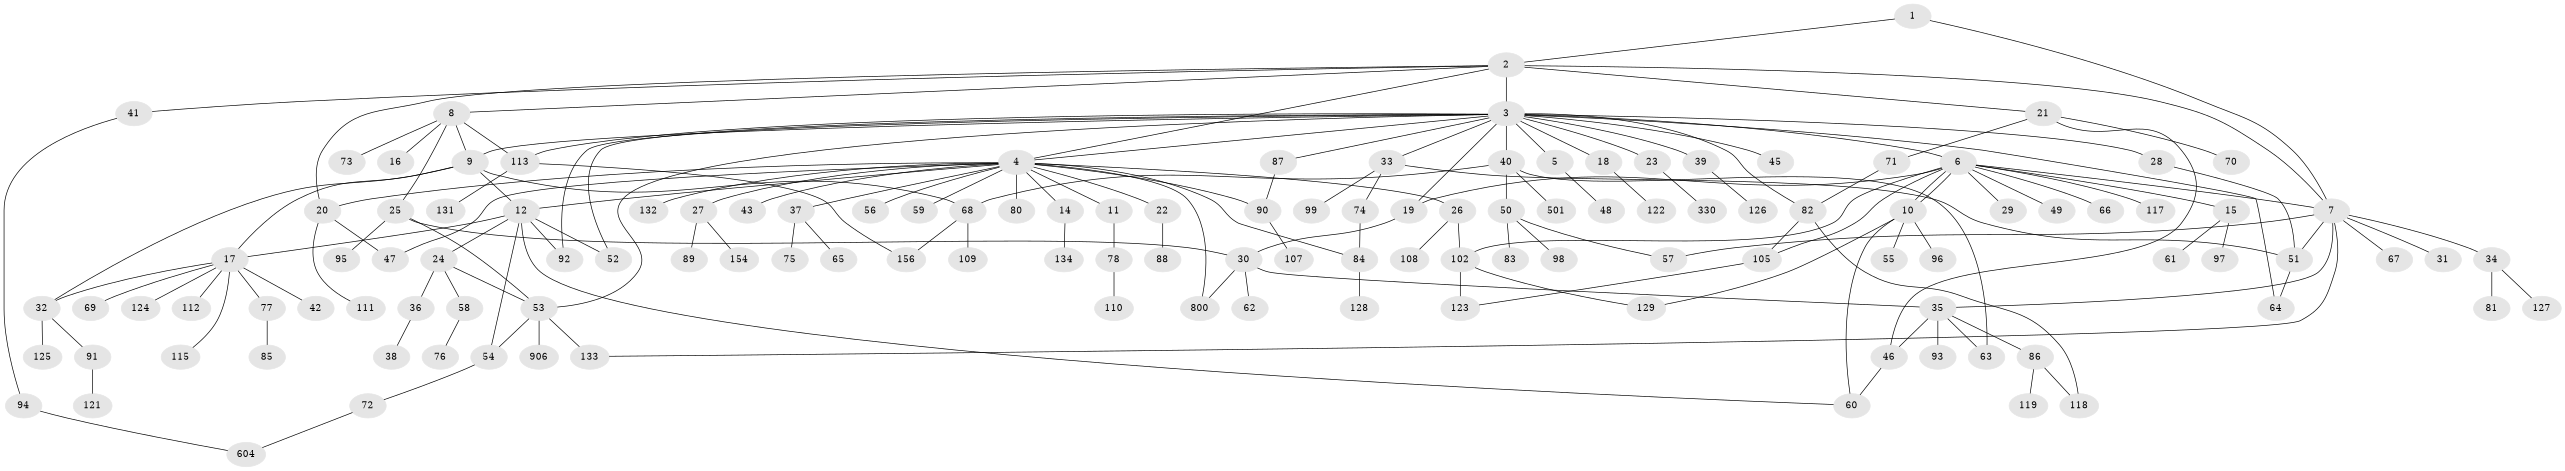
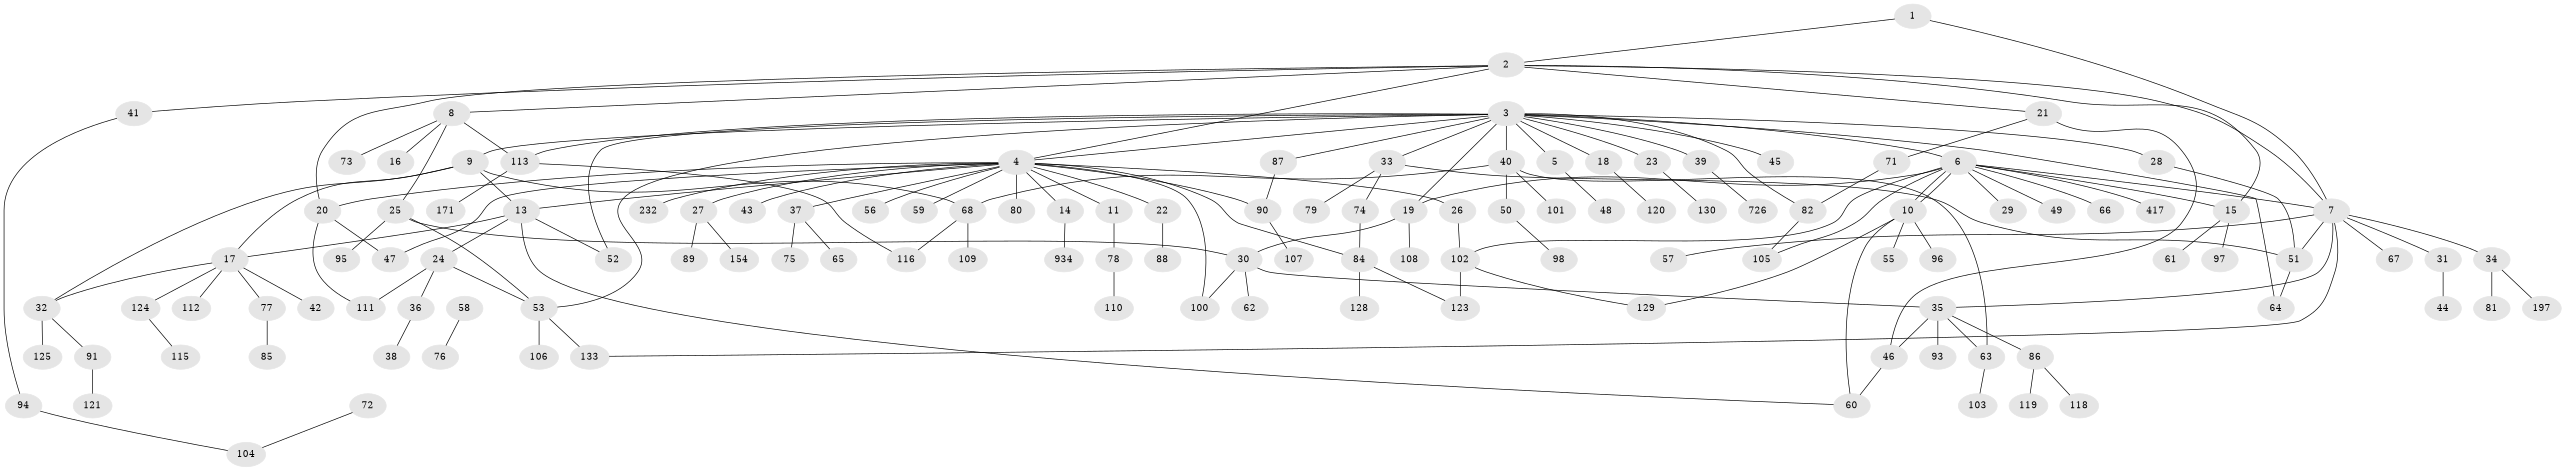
  graph {
    node [color=gray90 style=filled]
    1
    2
    7
    3
    4
    8
    20
    21
    41
    31
    34
    35
    51
    57
    67
    133
    5
    6
    9
    18
    19
    23
    28
    33
    39
    40
    45
    52
    53
    64
    82
    87
-   92
    113
    11
-   12
+   12 [label=13]
    14
    22
    26
    27
    37
    43
    47
    56
    59
    80
    84
    90
-   100 [label=800]
-   132
+   100
+   132 [label=232]
    16
    25
    73
    111
    46
-   70
    71
    94
    48
    10
    15
    29
    49
    66
    105
-   117
+   117 [label=417]
    102
    17
    32
    68
-   122
+   122 [label=120]
    30
    108
-   130 [label=330]
+   130
    74
-   99
-   126
+   99 [label=79]
+   126 [label=726]
    63
    50
-   101 [label=501]
-   54
-   106 [label=906]
+   101
+   106
    118
-   116 [label=156]
-   131
+   116
+   131 [label=171]
    78
    60
    24
-   134
+   134 [label=934]
    88
    89
    n92 [label=154]
    65
    75
    128
    107
    55
    96
    129
    61
    97
    123
+   44
    81
-   127
+   127 [label=197]
    86
    93
    95
    42
-   69
    77
    112
    115
    124
    91
    125
    109
    110
    36
    58
    72
    85
    62
    38
    76
    121
+   103
    119
-   83
    98
-   104 [label=604]
+   104
    1 -- 2
    1 -- 7
    2 -- 7
-   2 -- 3
+   2 -- 15
    2 -- 4
    2 -- 8
    2 -- 20
    2 -- 21
    2 -- 41
    7 -- 31
    7 -- 34
    7 -- 35
    7 -- 51
    7 -- 57
    7 -- 67
    7 -- 133
    3 -- 4
    3 -- 5
    3 -- 6
    3 -- 9
    3 -- 18
    3 -- 19
    3 -- 23
    3 -- 28
    3 -- 33
    3 -- 39
    3 -- 40
    3 -- 45
    3 -- 52
    3 -- 53
    3 -- 64
    3 -- 82
    3 -- 87
-   3 -- 92
    3 -- 113
    4 -- 20
    4 -- 11
    4 -- 12
    4 -- 14
    4 -- 22
    4 -- 26
    4 -- 27
    4 -- 37
    4 -- 43
    4 -- 47
    4 -- 56
    4 -- 59
    4 -- 80
    4 -- 84
    4 -- 90
    4 -- 100
    4 -- 132
-   8 -- 9
    8 -- 113
    8 -- 16
    8 -- 25
    8 -- 73
    20 -- 47
    20 -- 111
    21 -- 46
-   21 -- 70
    21 -- 71
    41 -- 94
+   31 -- 44
    34 -- 81
    34 -- 127
    35 -- 46
    35 -- 63
    35 -- 86
    35 -- 93
    51 -- 64
    5 -- 48
    6 -- 7
    6 -- 19
    6 -- 10
    6 -- 10
    6 -- 15
    6 -- 29
    6 -- 49
    6 -- 66
    6 -- 105
    6 -- 117
    6 -- 102
    9 -- 12
    9 -- 17
    9 -- 32
    9 -- 68
    18 -- 122
    19 -- 30
-   26 -- 108
+   19 -- 108
    23 -- 130
    28 -- 51
    33 -- 51
    33 -- 74
    33 -- 99
    39 -- 126
    40 -- 68
    40 -- 63
    40 -- 50
    40 -- 101
    53 -- 133
-   53 -- 54
    53 -- 106
    82 -- 105
-   82 -- 118
    87 -- 90
    113 -- 116
    113 -- 131
    11 -- 78
    12 -- 52
-   12 -- 92
    12 -- 17
-   12 -- 54
    12 -- 60
    12 -- 24
    14 -- 134
    22 -- 88
    26 -- 102
    27 -- 89
    27 -- n92
    37 -- 65
    37 -- 75
    84 -- 128
    90 -- 107
    25 -- 53
    25 -- 30
    25 -- 95
    46 -- 60
    71 -- 82
    94 -- 104
    10 -- 60
    10 -- 55
    10 -- 96
    10 -- 129
    15 -- 61
    15 -- 97
-   105 -- 123
+   84 -- 123
    102 -- 129
    102 -- 123
    17 -- 32
    17 -- 42
-   17 -- 69
    17 -- 77
    17 -- 112
-   17 -- 115
+   124 -- 115
    17 -- 124
    32 -- 91
    32 -- 125
    68 -- 116
    68 -- 109
    30 -- 35
    30 -- 100
    30 -- 62
    74 -- 84
-   50 -- 57
-   50 -- 83
+   63 -- 103
    50 -- 98
-   54 -- 72
    78 -- 110
    24 -- 53
    24 -- 36
-   24 -- 58
+   24 -- 111
    86 -- 118
    86 -- 119
    77 -- 85
    91 -- 121
    36 -- 38
    58 -- 76
    72 -- 104
  }
